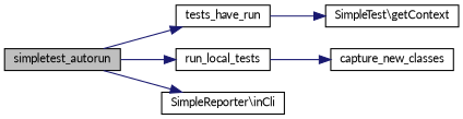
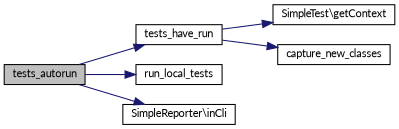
  digraph {
    fontname=Lato
    rankdir=LR
    node [color=black fillcolor=white fontname=Lato fontsize=10 shape=record style=filled]
    edge [color=midnightblue fontname=Lato fontsize=10 labelfontname=Helvetica labelfontsize=10 style=solid]
-   n1 [fillcolor=grey75 fontcolor=black height=0.2 label=simpletest_autorun width=0.4]
+   n1 [fillcolor=grey75 fontcolor=black height=0.2 label=tests_autorun width=0.4]
    n2 [height=0.2 label=tests_have_run width=0.4]
    n3 [height=0.2 label=run_local_tests width=0.4]
    n4 [height=0.2 label="SimpleReporter\\inCli" width=0.4]
    n5 [height=0.2 label="SimpleTest\\getContext" width=0.4]
    n6 [height=0.2 label=capture_new_classes width=0.4]
    n1 -> n2
    n1 -> n3
    n1 -> n4
    n2 -> n5
-   n3 -> n6
+   n2 -> n6
  }
